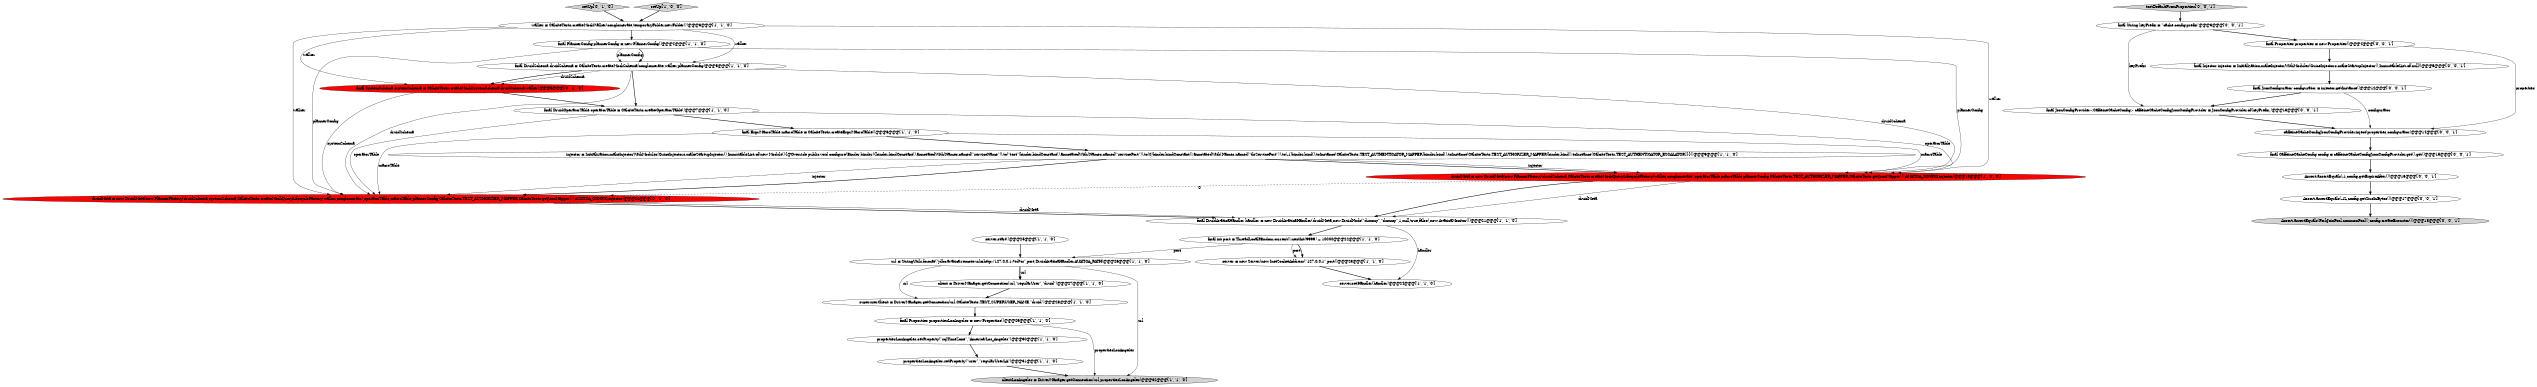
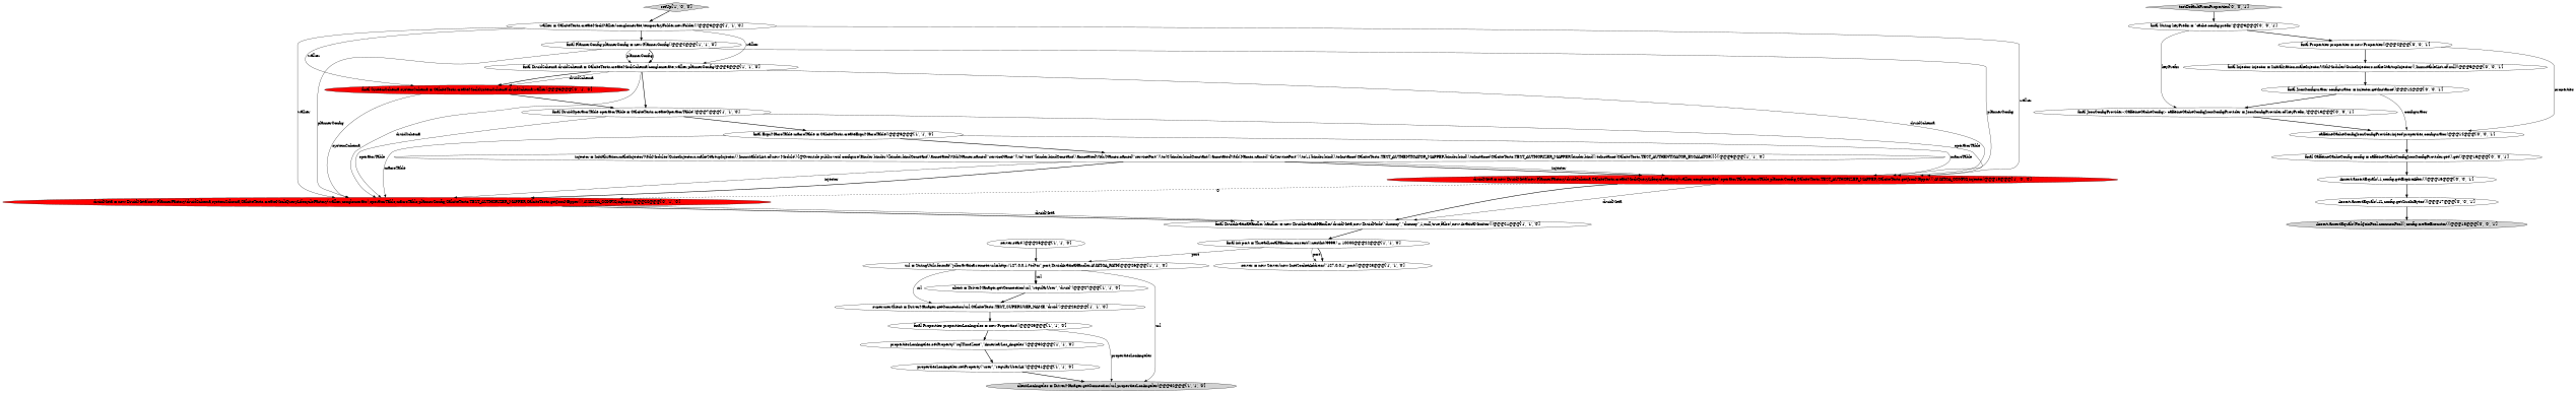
  digraph {
    node [fillcolor=white shape=ellipse style=filled]
    edge [style=bold]
    n1 [label="server.start()@@@25@@@['1', '1', '0']"]
    n2 [label="url = StringUtils.format(\"jdbc:avatica:remote:url=http://127.0.0.1:%d%s\",port,DruidAvaticaHandler.AVATICA_PATH)@@@26@@@['1', '1', '0']"]
    n3 [label="client = DriverManager.getConnection(url,\"regularUser\",\"druid\")@@@27@@@['1', '1', '0']"]
    n4 [label="superuserClient = DriverManager.getConnection(url,CalciteTests.TEST_SUPERUSER_NAME,\"druid\")@@@28@@@['1', '1', '0']"]
    n5 [fillcolor=lightgray label="clientLosAngeles = DriverManager.getConnection(url,propertiesLosAngeles)@@@32@@@['1', '1', '0']"]
-   n6 [fillcolor=lightgray label="setUp['0', '1', '0']" shape=diamond]
    n7 [label="walker = CalciteTests.createMockWalker(conglomerate,temporaryFolder.newFolder())@@@3@@@['1', '1', '0']"]
    n8 [fillcolor=red label="druidMeta = new DruidMeta(new PlannerFactory(druidSchema,CalciteTests.createMockQueryLifecycleFactory(walker,conglomerate),operatorTable,macroTable,plannerConfig,CalciteTests.TEST_AUTHORIZER_MAPPER,CalciteTests.getJsonMapper()),AVATICA_CONFIG,injector)@@@19@@@['1', '0', '0']"]
    n9 [fillcolor=red label="druidMeta = new DruidMeta(new PlannerFactory(druidSchema,systemSchema,CalciteTests.createMockQueryLifecycleFactory(walker,conglomerate),operatorTable,macroTable,plannerConfig,CalciteTests.TEST_AUTHORIZER_MAPPER,CalciteTests.getJsonMapper()),AVATICA_CONFIG,injector)@@@20@@@['0', '1', '0']"]
    n10 [fillcolor=red label="final SystemSchema systemSchema = CalciteTests.createMockSystemSchema(druidSchema,walker)@@@6@@@['0', '1', '0']"]
    n11 [label="final PlannerConfig plannerConfig = new PlannerConfig()@@@4@@@['1', '1', '0']"]
    n12 [label="final DruidSchema druidSchema = CalciteTests.createMockSchema(conglomerate,walker,plannerConfig)@@@5@@@['1', '1', '0']"]
    n13 [fillcolor=lightgray label="Assert.assertEquals(ForkJoinPool.commonPool(),config.createExecutor())@@@18@@@['0', '0', '1']"]
    n14 [label="final Properties propertiesLosAngeles = new Properties()@@@29@@@['1', '1', '0']"]
    n15 [label="injector = Initialization.makeInjectorWithModules(GuiceInjectors.makeStartupInjector(),ImmutableList.of(new Module(){@Override public void configure(Binder binder){binder.bindConstant().annotatedWith(Names.named(\"serviceName\")).to(\"test\")binder.bindConstant().annotatedWith(Names.named(\"servicePort\")).to(0)binder.bindConstant().annotatedWith(Names.named(\"tlsServicePort\")).to(-1)binder.bind().toInstance(CalciteTests.TEST_AUTHENTICATOR_MAPPER)binder.bind().toInstance(CalciteTests.TEST_AUTHORIZER_MAPPER)binder.bind().toInstance(CalciteTests.TEST_AUTHENTICATOR_ESCALATOR)}}))@@@9@@@['1', '1', '0']"]
    n16 [label="final DruidAvaticaHandler handler = new DruidAvaticaHandler(druidMeta,new DruidNode(\"dummy\",\"dummy\",1,null,true,false),new AvaticaMonitor())@@@21@@@['1', '1', '0']"]
    n17 [label="final Injector injector = Initialization.makeInjectorWithModules(GuiceInjectors.makeStartupInjector(),ImmutableList.of(null))@@@5@@@['0', '0', '1']"]
    n18 [label="final JsonConfigurator configurator = injector.getInstance()@@@12@@@['0', '0', '1']"]
    n19 [label="final JsonConfigProvider<CaffeineCacheConfig> caffeineCacheConfigJsonConfigProvider = JsonConfigProvider.of(keyPrefix,)@@@13@@@['0', '0', '1']"]
    n20 [label="caffeineCacheConfigJsonConfigProvider.inject(properties,configurator)@@@14@@@['0', '0', '1']"]
    n21 [label="propertiesLosAngeles.setProperty(\"user\",\"regularUserLA\")@@@31@@@['1', '1', '0']"]
    n22 [label="final DruidOperatorTable operatorTable = CalciteTests.createOperatorTable()@@@7@@@['1', '1', '0']"]
    n23 [label="final CaffeineCacheConfig config = caffeineCacheConfigJsonConfigProvider.get().get()@@@15@@@['0', '0', '1']"]
    n24 [label="final int port = ThreadLocalRandom.current().nextInt(9999) + 10000@@@22@@@['1', '1', '0']"]
    n25 [label="server = new Server(new InetSocketAddress(\"127.0.0.1\",port))@@@23@@@['1', '1', '0']"]
-   n26 [label="server.setHandler(handler)@@@24@@@['1', '1', '0']"]
    n27 [label="final ExprMacroTable macroTable = CalciteTests.createExprMacroTable()@@@8@@@['1', '1', '0']"]
    n28 [fillcolor=lightgray label="setUp['1', '0', '0']" shape=diamond]
    n29 [label="Assert.assertEquals(-1L,config.getSizeInBytes())@@@17@@@['0', '0', '1']"]
    n30 [label="Assert.assertEquals(-1,config.getExpireAfter())@@@16@@@['0', '0', '1']"]
    n31 [fillcolor=lightgray label="testDefaultFromProperties['0', '0', '1']" shape=diamond]
    n32 [label="final String keyPrefix = \"cache.config.prefix\"@@@3@@@['0', '0', '1']"]
    n33 [label="final Properties properties = new Properties()@@@4@@@['0', '0', '1']"]
    n34 [label="propertiesLosAngeles.setProperty(\"sqlTimeZone\",\"America/Los_Angeles\")@@@30@@@['1', '1', '0']"]
    n1 -> n2
    n2 -> n3 [label=url style=solid]
    n2 -> n3
    n2 -> n4 [label=url style=solid]
    n2 -> n5 [label=url style=solid]
    n3 -> n4
    n4 -> n14
-   n6 -> n7
    n7 -> n8 [label=walker style=solid]
    n7 -> n9 [label=walker style=solid]
    n7 -> n10 [label=walker style=solid]
    n7 -> n11
    n7 -> n12 [label=walker style=solid]
    n8 -> n9 [label=0 style=dashed]
    n8 -> n16
    n8 -> n16 [label=druidMeta style=solid]
    n9 -> n16
    n9 -> n16 [label=druidMeta style=solid]
    n10 -> n9 [label=systemSchema style=solid]
    n10 -> n22
    n11 -> n8 [label=plannerConfig style=solid]
    n11 -> n9 [label=plannerConfig style=solid]
    n11 -> n12 [label=plannerConfig style=solid]
    n11 -> n12
    n12 -> n8 [label=druidSchema style=solid]
    n12 -> n9 [label=druidSchema style=solid]
    n12 -> n10 [label=druidSchema style=solid]
    n12 -> n10
    n12 -> n22
    n14 -> n5 [label=propertiesLosAngeles style=solid]
    n14 -> n34
    n15 -> n8
    n15 -> n8 [label=injector style=solid]
    n15 -> n9 [label=injector style=solid]
    n15 -> n9
    n16 -> n24
-   n16 -> n26 [label=handler style=solid]
    n17 -> n18
    n18 -> n19
    n18 -> n20 [label=configurator style=solid]
    n19 -> n20
    n20 -> n23
    n21 -> n5
    n22 -> n8 [label=operatorTable style=solid]
    n22 -> n9 [label=operatorTable style=solid]
    n22 -> n27
    n23 -> n30
    n24 -> n2 [label=port style=solid]
    n24 -> n25 [label=port style=solid]
    n24 -> n25
-   n25 -> n26
    n27 -> n8 [label=macroTable style=solid]
    n27 -> n9 [label=macroTable style=solid]
    n27 -> n15
    n28 -> n7
    n29 -> n13
    n30 -> n29
    n31 -> n32
    n32 -> n19 [label=keyPrefix style=solid]
    n32 -> n33
    n33 -> n17
    n33 -> n20 [label=properties style=solid]
    n34 -> n21
  }
